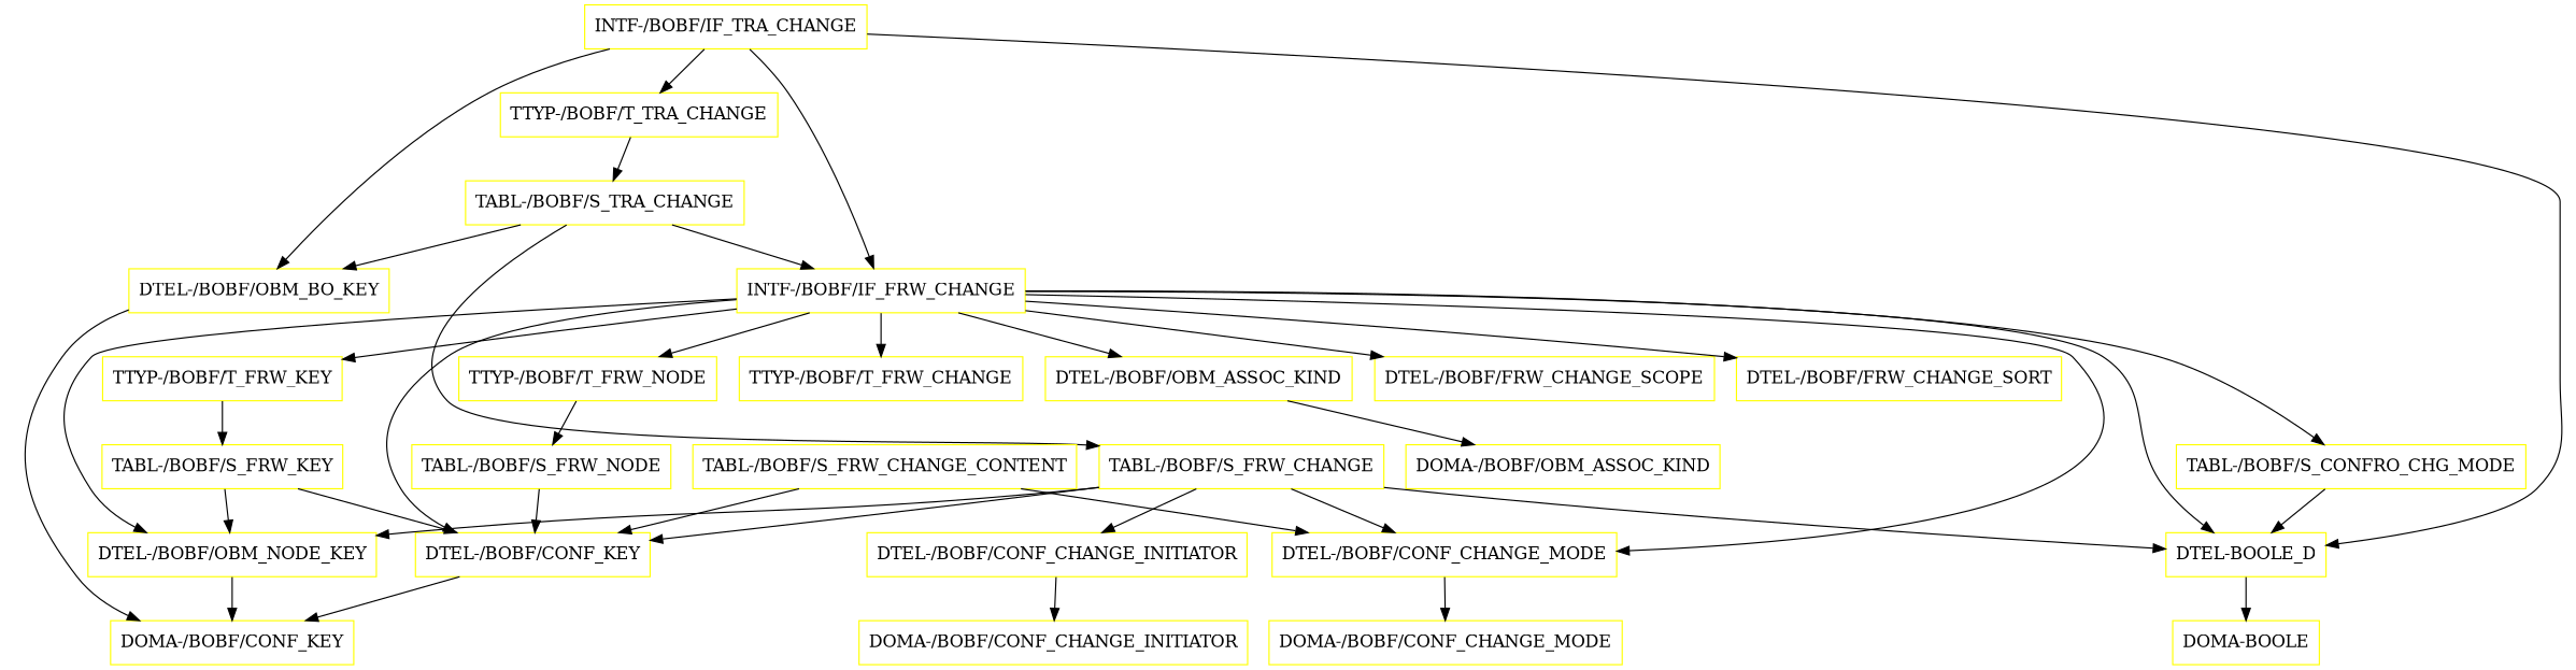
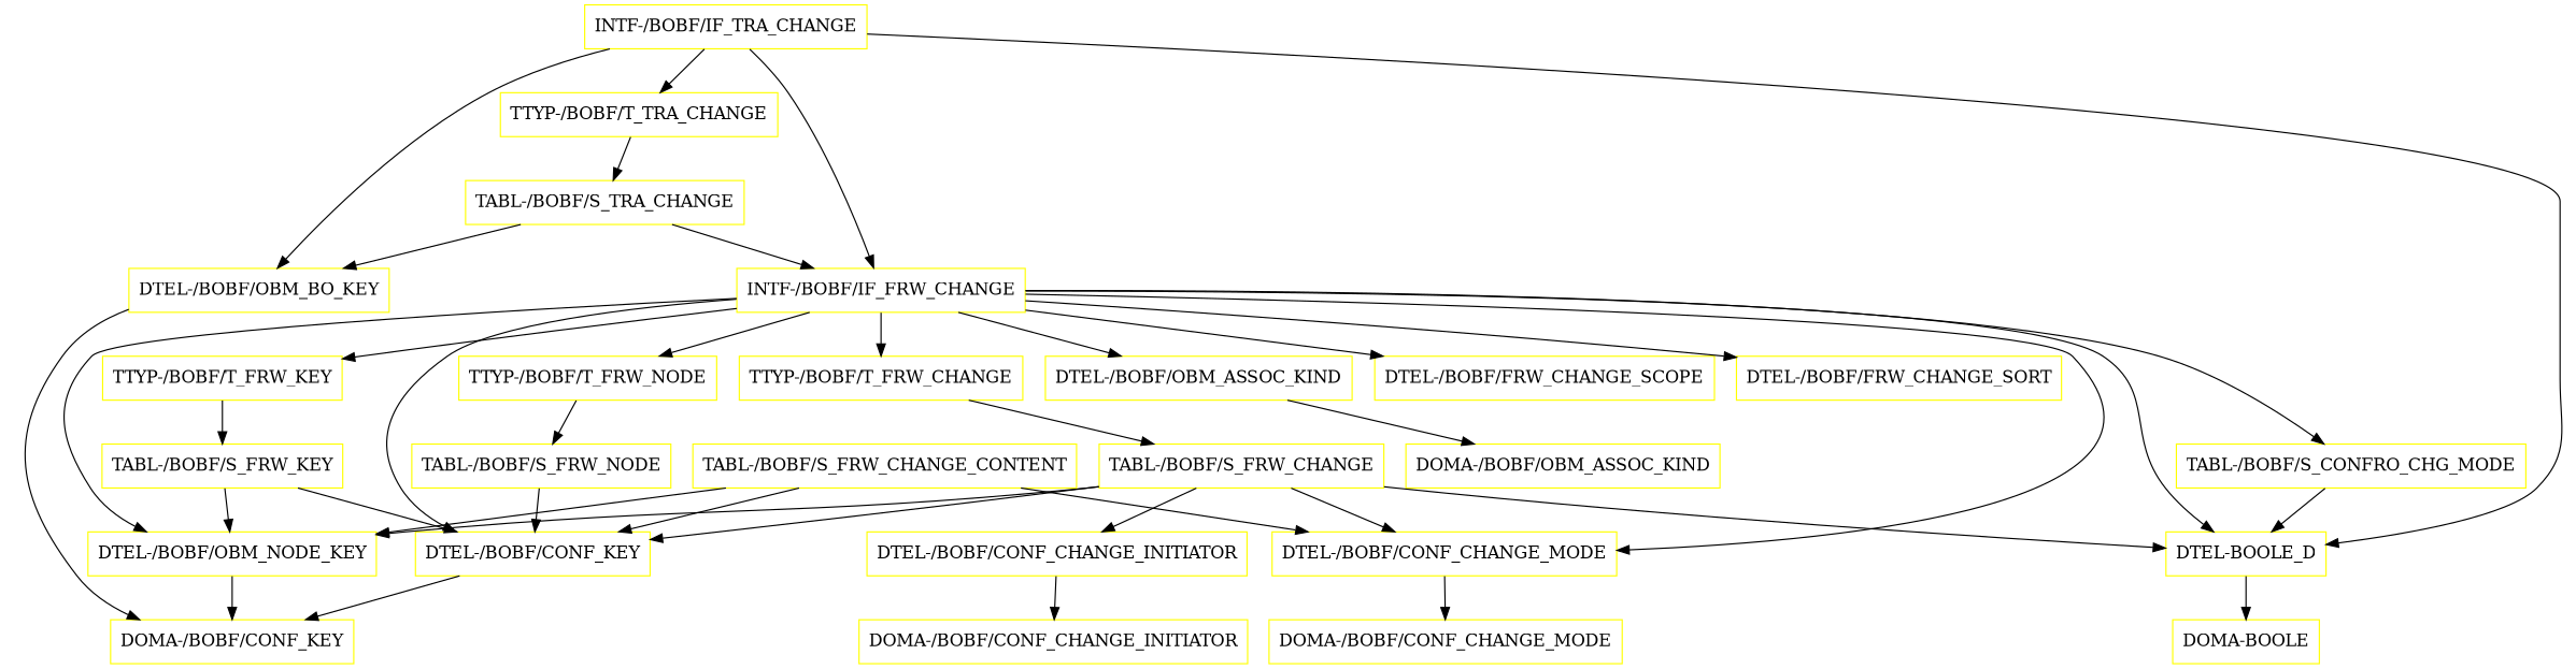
  digraph {
    node [color=yellow shape=box]
    "INTF-/BOBF/IF_TRA_CHANGE"
    "INTF-/BOBF/IF_FRW_CHANGE"
    "DTEL-BOOLE_D"
    "TTYP-/BOBF/T_TRA_CHANGE"
    "DTEL-/BOBF/OBM_BO_KEY"
    "DTEL-/BOBF/FRW_CHANGE_SCOPE"
    "TABL-/BOBF/S_CONFRO_CHG_MODE"
    "DTEL-/BOBF/FRW_CHANGE_SORT"
    "TTYP-/BOBF/T_FRW_NODE"
    "DTEL-/BOBF/CONF_KEY"
    "DTEL-/BOBF/OBM_NODE_KEY"
    "TTYP-/BOBF/T_FRW_KEY"
    "DTEL-/BOBF/CONF_CHANGE_MODE"
    "TTYP-/BOBF/T_FRW_CHANGE"
    "DTEL-/BOBF/OBM_ASSOC_KIND"
    "DOMA-BOOLE"
    "TABL-/BOBF/S_TRA_CHANGE"
    "DOMA-/BOBF/CONF_KEY"
    "TABL-/BOBF/S_FRW_NODE"
    "TABL-/BOBF/S_FRW_KEY"
    "DOMA-/BOBF/CONF_CHANGE_MODE"
    "TABL-/BOBF/S_FRW_CHANGE"
    "DOMA-/BOBF/OBM_ASSOC_KIND"
    "TABL-/BOBF/S_FRW_CHANGE_CONTENT"
    "DTEL-/BOBF/CONF_CHANGE_INITIATOR"
    "DOMA-/BOBF/CONF_CHANGE_INITIATOR"
    "INTF-/BOBF/IF_TRA_CHANGE" -> "INTF-/BOBF/IF_FRW_CHANGE"
    "INTF-/BOBF/IF_TRA_CHANGE" -> "DTEL-BOOLE_D"
    "INTF-/BOBF/IF_TRA_CHANGE" -> "TTYP-/BOBF/T_TRA_CHANGE"
    "INTF-/BOBF/IF_TRA_CHANGE" -> "DTEL-/BOBF/OBM_BO_KEY"
    "INTF-/BOBF/IF_FRW_CHANGE" -> "DTEL-BOOLE_D"
    "INTF-/BOBF/IF_FRW_CHANGE" -> "DTEL-/BOBF/FRW_CHANGE_SCOPE"
    "INTF-/BOBF/IF_FRW_CHANGE" -> "TABL-/BOBF/S_CONFRO_CHG_MODE"
    "INTF-/BOBF/IF_FRW_CHANGE" -> "DTEL-/BOBF/FRW_CHANGE_SORT"
    "INTF-/BOBF/IF_FRW_CHANGE" -> "TTYP-/BOBF/T_FRW_NODE"
    "INTF-/BOBF/IF_FRW_CHANGE" -> "DTEL-/BOBF/CONF_KEY"
    "INTF-/BOBF/IF_FRW_CHANGE" -> "DTEL-/BOBF/OBM_NODE_KEY"
    "INTF-/BOBF/IF_FRW_CHANGE" -> "TTYP-/BOBF/T_FRW_KEY"
    "INTF-/BOBF/IF_FRW_CHANGE" -> "DTEL-/BOBF/CONF_CHANGE_MODE"
    "INTF-/BOBF/IF_FRW_CHANGE" -> "TTYP-/BOBF/T_FRW_CHANGE"
    "INTF-/BOBF/IF_FRW_CHANGE" -> "DTEL-/BOBF/OBM_ASSOC_KIND"
    "DTEL-BOOLE_D" -> "DOMA-BOOLE"
    "TTYP-/BOBF/T_TRA_CHANGE" -> "TABL-/BOBF/S_TRA_CHANGE"
    "DTEL-/BOBF/OBM_BO_KEY" -> "DOMA-/BOBF/CONF_KEY"
    "TABL-/BOBF/S_CONFRO_CHG_MODE" -> "DTEL-BOOLE_D"
    "TTYP-/BOBF/T_FRW_NODE" -> "TABL-/BOBF/S_FRW_NODE"
    "DTEL-/BOBF/CONF_KEY" -> "DOMA-/BOBF/CONF_KEY"
    "DTEL-/BOBF/OBM_NODE_KEY" -> "DOMA-/BOBF/CONF_KEY"
    "TTYP-/BOBF/T_FRW_KEY" -> "TABL-/BOBF/S_FRW_KEY"
    "DTEL-/BOBF/CONF_CHANGE_MODE" -> "DOMA-/BOBF/CONF_CHANGE_MODE"
-   "TABL-/BOBF/S_TRA_CHANGE" -> "TABL-/BOBF/S_FRW_CHANGE"
+   "TTYP-/BOBF/T_FRW_CHANGE" -> "TABL-/BOBF/S_FRW_CHANGE"
    "DTEL-/BOBF/OBM_ASSOC_KIND" -> "DOMA-/BOBF/OBM_ASSOC_KIND"
    "TABL-/BOBF/S_TRA_CHANGE" -> "INTF-/BOBF/IF_FRW_CHANGE"
    "TABL-/BOBF/S_TRA_CHANGE" -> "DTEL-/BOBF/OBM_BO_KEY"
    "TABL-/BOBF/S_FRW_NODE" -> "DTEL-/BOBF/CONF_KEY"
    "TABL-/BOBF/S_FRW_KEY" -> "DTEL-/BOBF/CONF_KEY"
    "TABL-/BOBF/S_FRW_KEY" -> "DTEL-/BOBF/OBM_NODE_KEY"
    "TABL-/BOBF/S_FRW_CHANGE" -> "DTEL-BOOLE_D"
    "TABL-/BOBF/S_FRW_CHANGE" -> "DTEL-/BOBF/CONF_KEY"
    "TABL-/BOBF/S_FRW_CHANGE" -> "DTEL-/BOBF/OBM_NODE_KEY"
    "TABL-/BOBF/S_FRW_CHANGE" -> "DTEL-/BOBF/CONF_CHANGE_MODE"
    "TABL-/BOBF/S_FRW_CHANGE" -> "DTEL-/BOBF/CONF_CHANGE_INITIATOR"
    "TABL-/BOBF/S_FRW_CHANGE_CONTENT" -> "DTEL-/BOBF/CONF_KEY"
+   "TABL-/BOBF/S_FRW_CHANGE_CONTENT" -> "DTEL-/BOBF/OBM_NODE_KEY"
    "TABL-/BOBF/S_FRW_CHANGE_CONTENT" -> "DTEL-/BOBF/CONF_CHANGE_MODE"
    "DTEL-/BOBF/CONF_CHANGE_INITIATOR" -> "DOMA-/BOBF/CONF_CHANGE_INITIATOR"
  }
